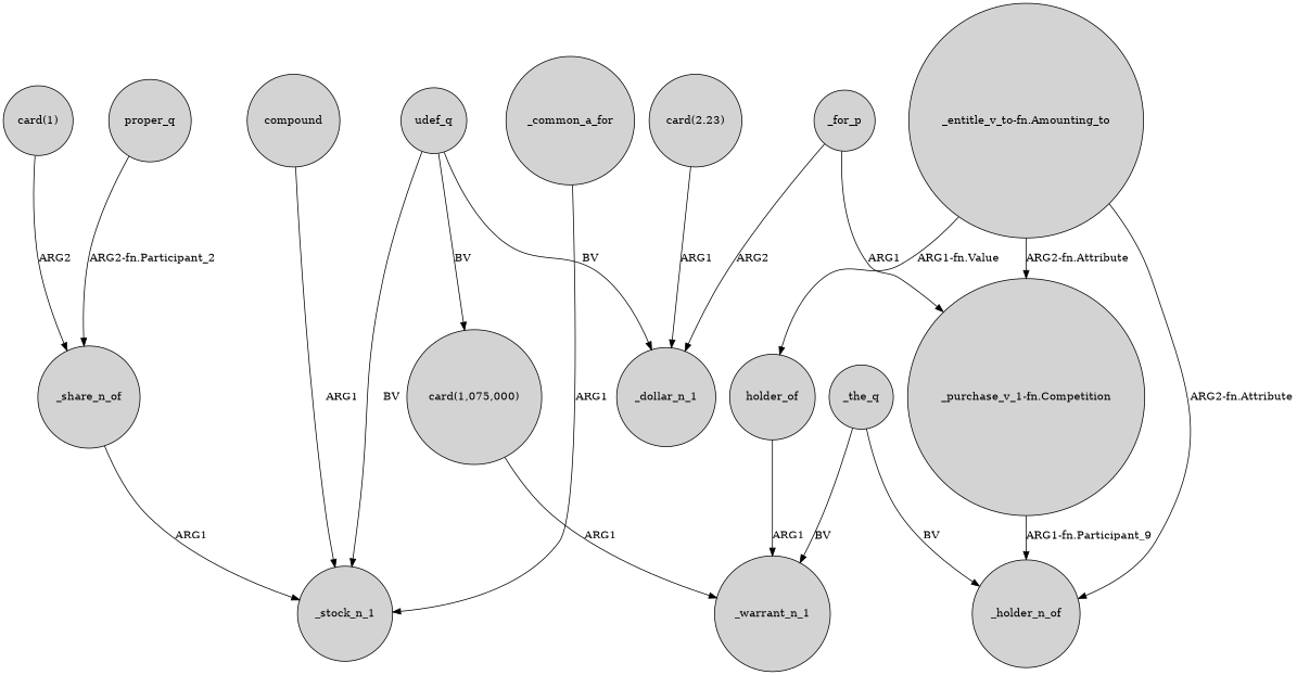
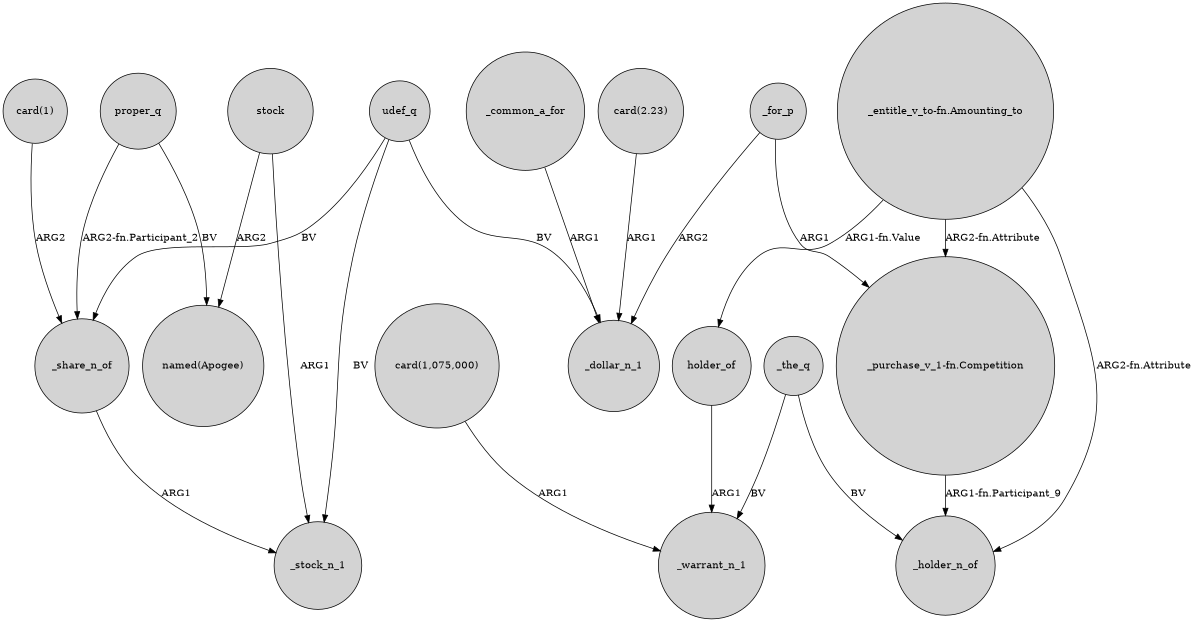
  digraph {
    node [shape=circle style=filled]
    _common_a_for
    _stock_n_1
    n3 [label="card(2.23)"]
    _dollar_n_1
    n5 [label=holder_of]
    "_entitle_v_to-fn.Amounting_to"
    _holder_n_of
    "_purchase_v_1-fn.Competition"
    _warrant_n_1
-   compound
+   compound [label=stock]
+   "named(Apogee)"
    "card(1)"
    _share_n_of
    _for_p
    udef_q
    _the_q
    proper_q
    "card(1,075,000)"
-   _common_a_for -> _stock_n_1 [label=ARG1]
+   _common_a_for -> _dollar_n_1 [label=ARG1]
    n3 -> _dollar_n_1 [label=ARG1]
    n5 -> _warrant_n_1 [label=ARG1]
    "_entitle_v_to-fn.Amounting_to" -> n5 [label="ARG1-fn.Value"]
    "_entitle_v_to-fn.Amounting_to" -> _holder_n_of [label="ARG2-fn.Attribute"]
    "_entitle_v_to-fn.Amounting_to" -> "_purchase_v_1-fn.Competition" [label="ARG2-fn.Attribute"]
    "_purchase_v_1-fn.Competition" -> _holder_n_of [label="ARG1-fn.Participant_9"]
    compound -> _stock_n_1 [label=ARG1]
+   compound -> "named(Apogee)" [label=ARG2]
    "card(1)" -> _share_n_of [label=ARG2]
    _share_n_of -> _stock_n_1 [label=ARG1]
    _for_p -> _dollar_n_1 [label=ARG2]
    _for_p -> "_purchase_v_1-fn.Competition" [label=ARG1]
    udef_q -> _stock_n_1 [label=BV]
    udef_q -> _dollar_n_1 [label=BV]
-   udef_q -> "card(1,075,000)" [label=BV]
+   udef_q -> _share_n_of [label=BV]
    _the_q -> _holder_n_of [label=BV]
    _the_q -> _warrant_n_1 [label=BV]
+   proper_q -> "named(Apogee)" [label=BV]
    proper_q -> _share_n_of [label="ARG2-fn.Participant_2"]
    "card(1,075,000)" -> _warrant_n_1 [label=ARG1]
  }
